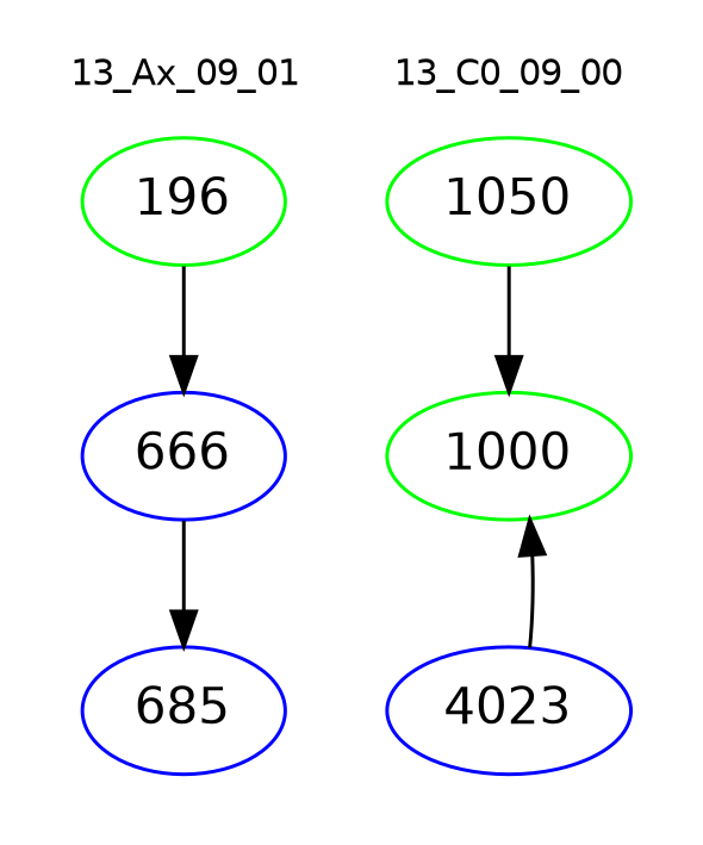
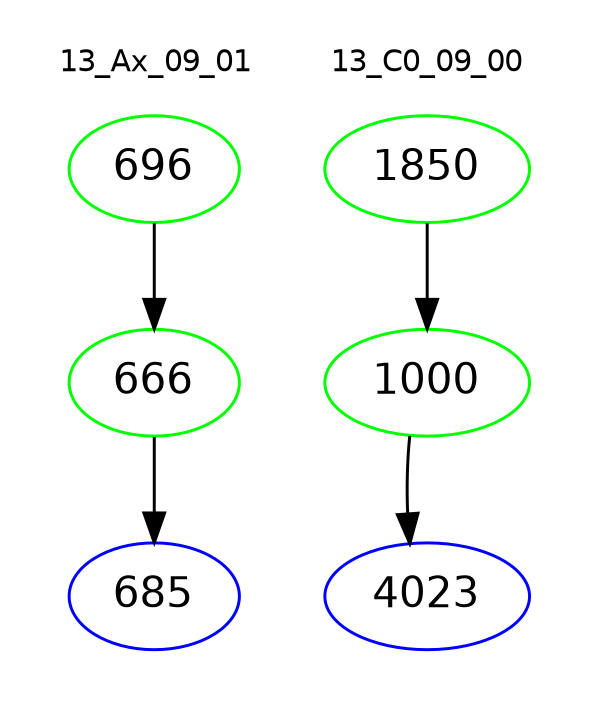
  digraph {
    fontname="DejaVu Sans"
    node [color=green fontname="DejaVu Sans"]
    edge [color=black fontname="DejaVu Sans"]
-   n1 [label=196]
-   n2 [color=blue label=666]
+   n1 [label=696]
+   n2 [label=666]
    n3 [color=blue label=685]
-   n4 [label=1050]
+   n4 [label=1850]
    n5 [label=1000]
    n6 [color=blue label=4023]
    subgraph cluster_1 {
      color=white
      fontsize=10
      label="13_Ax_09_01"
      n1
      n2
      n3
    }
    subgraph cluster_2 {
      color=white
      fontsize=10
      label="13_C0_09_00"
      n4
      n5
      n6
    }
    n1 -> n2
    n2 -> n3
    n4 -> n5
-   n6 -> n5
+   n5 -> n6
  }
